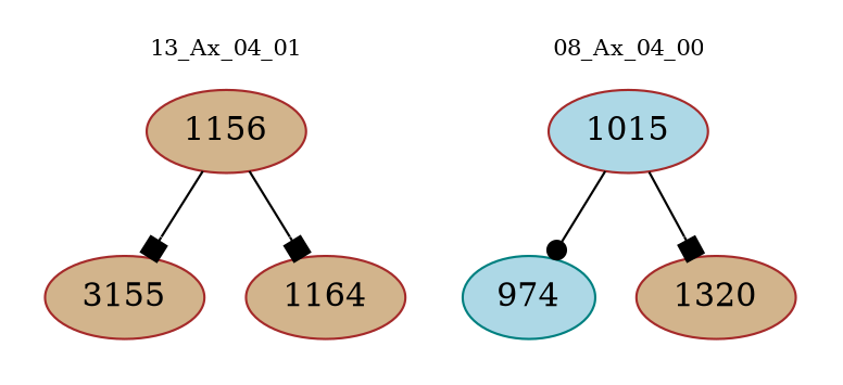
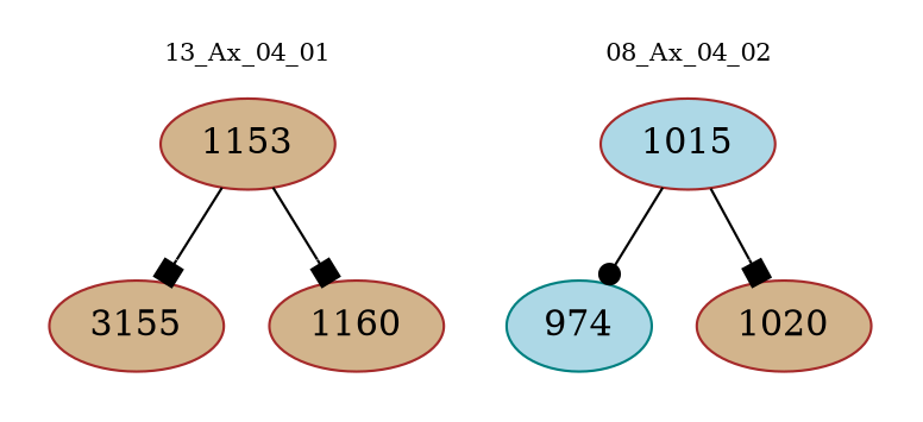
  digraph {
    node [color=brown fillcolor=tan style=filled]
    edge [arrowhead=box color=black]
-   n1 [label=1156]
+   n1 [label=1153]
    n2 [label=3155]
-   n3 [label=1164]
+   n3 [label=1160]
    n4 [fillcolor=lightblue label=1015]
    n5 [color=teal fillcolor=lightblue label=974]
-   n6 [label=1320]
+   n6 [label=1020]
    subgraph cluster_1 {
      color=white
      fontsize=10
      label="13_Ax_04_01"
      n1
      n2
      n3
    }
    subgraph cluster_2 {
      color=white
      fontsize=10
-     label="08_Ax_04_00"
+     label="08_Ax_04_02"
      n4
      n5
      n6
    }
    n1 -> n2
    n1 -> n3
    n4 -> n5 [arrowhead=dot]
    n4 -> n6
  }
